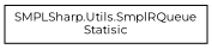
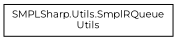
  digraph {
    rankdir=LR
    fontname=Montserrat
-   n1 [color=black fillcolor=white fontname=Montserrat fontsize=10 height=0.2 label="SMPLSharp.Utils.SmplRQueue\lStatisic" shape=record style=filled width=0.4]
+   n1 [color=black fillcolor=white fontname=Montserrat fontsize=10 height=0.2 label="SMPLSharp.Utils.SmplRQueue\lUtils" shape=record style=filled width=0.4]
  }
